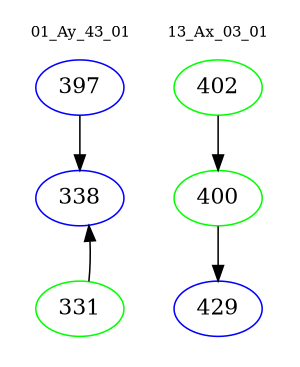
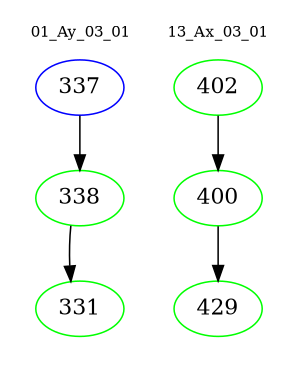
  digraph {
    node [color=blue]
    edge [color=black]
-   n1 [label=397]
+   n1 [label=337]
    n2 [color=green label=331]
-   n3 [label=338]
+   n3 [color=green label=338]
    n4 [color=green label=402]
    n5 [color=green label=400]
-   n6 [label=429]
+   n6 [color=green label=429]
    subgraph cluster_1 {
      color=white
      fontsize=10
-     label="01_Ay_43_01"
+     label="01_Ay_03_01"
      n1
      n2
      n3
    }
    subgraph cluster_2 {
      color=white
      fontsize=10
      label="13_Ax_03_01"
      n4
      n5
      n6
    }
    n1 -> n3
-   n2 -> n3
+   n3 -> n2
    n4 -> n5
    n5 -> n6
  }
